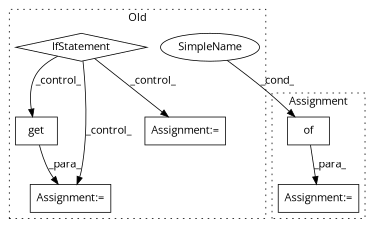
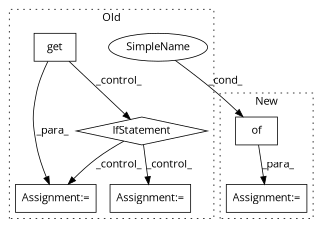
  digraph {
    fontname="Open Sans"
    node [a=7 fontname="Open Sans" l=1 shape=box]
    edge [fontname="Open Sans"]
    n1 [a=32 l="4,1" label=get s="1831,1843"]
    n2 [label="Assignment:=" s=1824]
    n3 [a=25 l="4,2" label=IfStatement s="1663,1730" shape=diamond]
    n4 [label="Assignment:=" s=1861]
    n5 [a=42 label=SimpleName shape=ellipse l=""]
    n6 [a=32 l=4 label=of s=1936]
    n7 [label="Assignment:=" s=1931]
    subgraph cluster_1 {
      label=Old
      style=dotted
      n1
      n2
      n3
      n4
      n5
    }
    subgraph cluster_2 {
-     label=Assignment
+     label=New
      style=dotted
      n6
      n7
    }
    n1 -> n2 [label=_para_]
-   n3 -> n1 [label=_control_]
+   n1 -> n3 [label=_control_]
    n3 -> n2 [label=_control_]
    n3 -> n4 [label=_control_]
    n5 -> n6 [label=_cond_]
    n6 -> n7 [label=_para_]
  }
